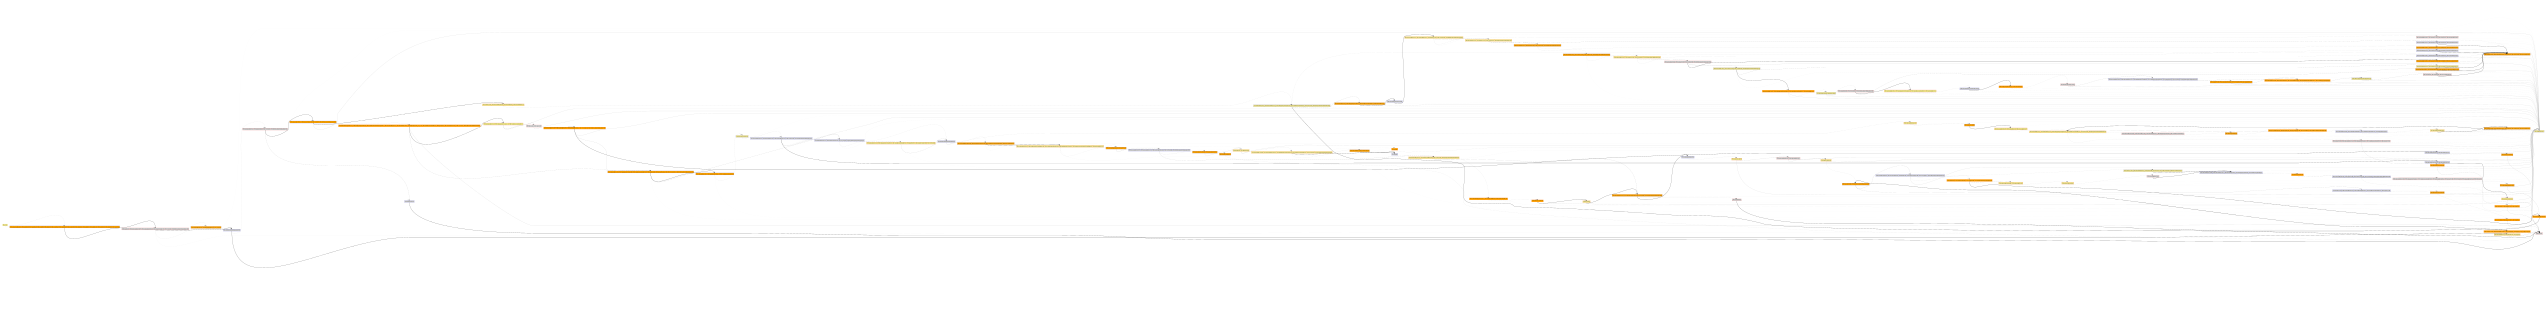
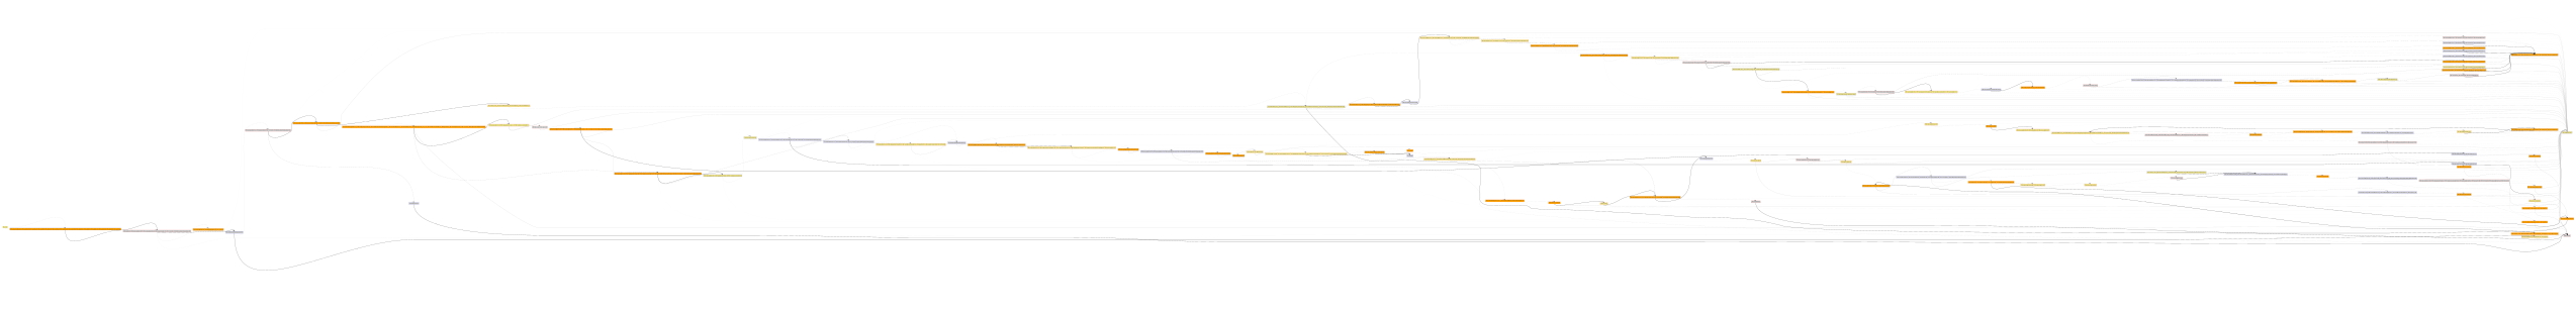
  digraph {
    fontname="Noto Serif"
    rankdir=LR
    node [color=blue fillcolor=orange fontname="Noto Serif" shape=record style=filled]
    edge [fontname="Noto Serif" headport=n style=dotted tailport=s]
    n1 [fillcolor=khaki label=BB_entry63 shape=none]
    n2 [label="{7235: constant[undefined,v1]|7236: vardecl['_f0']|7237: vardecl['res']|7238: vardecl['i']|7239: vardecl['c']|7240: vardecl['hex']|7241: vardecl['me']|7242: vardecl['_f6']|7243: vardecl['res']|7244: vardecl['i']|7245: vardecl['val']|7246: vardecl['m']|7247: vardecl['k']|7248: vardecl['_fa']}"]
    n3 [color=red fillcolor=lightgrey label="{7249: typeof['o',v2]|7250: write-variable[v2,'_f0']*|7251: read-variable['_f0',v4,-]|7252: constant[\"number\",v5]|7253: ==[v4,v5,v3]|7254: if[v3](true-block:1321,false-block:1320)}"]
    n4 [fillcolor=lightgrey label="{7258: if[v3](true-block:1322,false-block:1323)}"]
    n5 [label="{7255: read-variable['_f0',v4,-]|7256: constant[\"boolean\",v5]|7257: ==[v4,v5,v3]}"]
    n6 [fillcolor=khaki label="{7589: exceptional-return}"]
    n7 [color=red fillcolor=khaki label="{7259: read-variable['o',v4,-]|7260: constant[\"\",v5]|7261: +[v4,v5,v1]}"]
    n8 [color=red fillcolor=lightgrey label="{7262: read-variable['o',v5,-]|7263: constant[null,v6]|7264: ===[v5,v6,v4]|7265: if[v4](true-block:1324,false-block:1325)}"]
    n9 [color=red fillcolor=lightgrey label="{7588: return[v1]}"]
    n10 [fillcolor=lightgrey label="{7266: constant[\"null\",v1]}"]
    n11 [label="{7267: read-variable['_f0',v8,-]|7268: constant[\"string\",v9]|7269: ==[v8,v9,v7]|7270: if[v7](true-block:1326,false-block:1359)}"]
    n12 [color=red fillcolor=khaki label="{7271: constant[\"\",v10]|7272: write-variable[v10,'res']*|7273: constant[0.0,v12]|7274: write-variable[v12,'i']*}"]
    n13 [color=red label="{7393: read-variable['arguments',v5,-]|7394: read-property[v5,'callee',v4]|7395: \<variable-non-null-undef\>['arguments']|7396: write-variable[v4,'me']*|7397: read-variable['o',v10,-]|7398: read-property[v10,'__json__',v9]|7399: \<variable-non-null-undef\>['o']|7400: typeof[v9,v7]|7401: constant[\"function\",v8]|7402: ==[v7,v8,v6]|7403: if[v6](true-block:1360,false-block:1365)}"]
    n14 [fillcolor=khaki label="{7275: read-variable['i',v13,-]|7276: read-variable['o',v15,-]|7277: read-property[v15,'length',v14]|7278: \<variable-non-null-undef\>['o']|7279: \<[v13,v14,v11]|7280: if[v11](true-block:1328,false-block:1329)}"]
    n15 [color=red fillcolor=khaki label="{7404: read-variable['o',v13,-]|7405: read-property[v13,'__json__',-]|7406: \<variable-non-null-undef\>['o']}"]
    n16 [label="{7416: read-variable['o',v15,-]|7417: read-property[v15,'json',v14]|7418: \<variable-non-null-undef\>['o']|7419: typeof[v14,v12]|7420: constant[\"function\",v13]|7421: ==[v12,v13,v11]|7422: if[v11](true-block:1366,false-block:1371)}"]
    n17 [label="{7281: read-variable['o',v18,-]|7282: read-property[v18,'charAt',-]|7283: \<variable-non-null-undef\>['o']|7284: read-variable['i',v19,-]}"]
    n18 [color=red label="{7285: constant[\"\\\"\",v18]|7286: read-variable['res',v19,-]|7287: +[v18,v19,v16]|7288: constant[\"\\\"\",v17]|7289: +[v16,v17,v1]}"]
    n19 [color=red fillcolor=lightgrey label="{7407: call-o.__json__ [v13,'__json__',v11]}"]
-   n20 [label="{7423: read-variable['o',v18,-]|7424: read-property[v18,'json',-]|7425: \<variable-non-null-undef\>['o']}"]
+   n20 [fillcolor=khaki label="{7423: read-variable['o',v18,-]|7424: read-property[v18,'json',-]|7425: \<variable-non-null-undef\>['o']}"]
    n21 [fillcolor=lightgrey label="{7435: read-variable['_f0',v17,-]|7436: constant[\"function\",v18]|7437: !=[v17,v18,v16]|7438: if[v16](true-block:1372,false-block:1373)}"]
    n22 [fillcolor=lightgrey label="{7290: call-o.charAt [v18,'charAt',v19,v16]}"]
    n23 [color=red fillcolor=khaki label="{7291: write-variable[v16,'c']*|7292: read-variable['c',v21,-]|7293: constant[\"\\\"\",v22]|7294: ==[v21,v22,v20]|7295: if[v20](true-block:1332,false-block:1333)}"]
    n24 [color=red fillcolor=lightgrey label="{7296: read-variable['res',v24,-]|7297: constant[\"\\\\\\\"\",v25]|7298: +[v24,v25,v23]|7299: write-variable[v23,'res']*}"]
    n25 [color=red fillcolor=khaki label="{7300: read-variable['c',v24,-]|7301: constant[\"\\\\\",v25]|7302: ==[v24,v25,v23]|7303: if[v23](true-block:1334,false-block:1335)}"]
    n26 [label="{7388: constant[1.0,v23]|7389: read-variable['i',v24,-]|7390: +[v24,v25]|7391: +[v25,v23,v26]|7392: write-variable[v26,'i']}"]
    n27 [fillcolor=lightgrey label="{7304: read-variable['res',v27,-]|7305: constant[\"\\\\\\\\\",v28]|7306: +[v27,v28,v26]|7307: write-variable[v26,'res']*}"]
    n28 [label="{7308: read-variable['c',v27,-]|7309: constant[\"\\b\",v28]|7310: ==[v27,v28,v26]|7311: if[v26](true-block:1336,false-block:1337)}"]
    n29 [label="{7312: read-variable['res',v30,-]|7313: constant[\"\\\\b\",v31]|7314: +[v30,v31,v29]|7315: write-variable[v29,'res']*}"]
    n30 [label="{7316: read-variable['c',v30,-]|7317: constant[\"\\f\",v31]|7318: ==[v30,v31,v29]|7319: if[v29](true-block:1338,false-block:1339)}"]
    n31 [fillcolor=lightgrey label="{7320: read-variable['res',v33,-]|7321: constant[\"\\\\f\",v34]|7322: +[v33,v34,v32]|7323: write-variable[v32,'res']*}"]
    n32 [color=red fillcolor=khaki label="{7324: read-variable['c',v33,-]|7325: constant[\"\\n\",v34]|7326: ==[v33,v34,v32]|7327: if[v32](true-block:1340,false-block:1341)}"]
    n33 [fillcolor=lightgrey label="{7328: read-variable['res',v36,-]|7329: constant[\"\\\\n\",v37]|7330: +[v36,v37,v35]|7331: write-variable[v35,'res']*}"]
    n34 [color=red fillcolor=lightgrey label="{7332: read-variable['c',v36,-]|7333: constant[\"\\r\",v37]|7334: ==[v36,v37,v35]|7335: if[v35](true-block:1342,false-block:1343)}"]
    n35 [label="{7336: read-variable['res',v39,-]|7337: constant[\"\\\\r\",v40]|7338: +[v39,v40,v38]|7339: write-variable[v38,'res']*}"]
    n36 [fillcolor=khaki label="{7340: read-variable['c',v39,-]|7341: constant[\"\\t\",v40]|7342: ==[v39,v40,v38]|7343: if[v38](true-block:1344,false-block:1345)}"]
    n37 [fillcolor=khaki label="{7344: read-variable['res',v42,-]|7345: constant[\"\\\\t\",v43]|7346: +[v42,v43,v41]|7347: write-variable[v41,'res']*}"]
    n38 [color=red label="{7348: read-variable['o',v45,-]|7349: read-property[v45,'charCodeAt',-]|7350: \<variable-non-null-undef\>['o']|7351: read-variable['i',v46,-]}"]
    n39 [fillcolor=khaki label="{7352: call-o.charCodeAt [v45,'charCodeAt',v46,v42]}"]
    n40 [color=red fillcolor=lightgrey label="{7353: constant[31.0,v43]|7354: \<=[v42,v43,v41]|7355: if[v41](true-block:1348,false-block:1349)}"]
    n41 [color=red fillcolor=khaki label="{7356: read-variable['o',v51,-]|7357: read-property[v51,'charCodeAt',-]|7358: \<variable-non-null-undef\>['o']|7359: read-variable['i',v52,-]}"]
    n42 [label="{7360: read-variable['res',v48,-]|7361: read-variable['c',v49,-]|7362: +[v48,v49,v47]|7363: write-variable[v47,'res']*}"]
    n43 [fillcolor=lightgrey label="{7364: call-o.charCodeAt [v51,'charCodeAt',v52,v49]}"]
    n44 [color=red label="{7365: read-property[v49,'toString',-]|7366: constant[16.0,v53]}"]
    n45 [color=red fillcolor=lightgrey label="{7367: call-null [v49,'toString',v53,v47]}"]
    n46 [fillcolor=lightgrey label="{7368: write-variable[v47,'hex']*|7369: read-variable['hex',v57,-]|7370: read-property[v57,'length',v55]|7371: \<variable-non-null-undef\>['hex']|7372: constant[2.0,v56]|7373: \<[v55,v56,v54]|7374: if[v54](true-block:1354,false-block:1355)}"]
    n47 [label="{7375: constant[\"0\",v59]|7376: read-variable['hex',v60,-]|7377: +[v59,v60,v58]|7378: write-variable[v58,'hex']*}"]
    n48 [color=red label="{7379: read-variable['res',v59,-]|7380: constant[\"\\\\u00\",v61]|7381: read-variable['hex',v64,-]|7382: read-property[v64,'toUpperCase',-]|7383: \<variable-non-null-undef\>['hex']}"]
    n49 [fillcolor=khaki label="{7384: call-hex.toUpperCase [v64,'toUpperCase',v62]}"]
    n50 [color=red fillcolor=lightgrey label="{7385: +[v61,v62,v60]|7386: +[v59,v60,v58]|7387: write-variable[v58,'res']*}"]
    n51 [color=red label="{7408: write-variable[v11,'_f6']*|7409: read-variable['o',v15,-]|7410: read-variable['_f6',v16,-]|7411: !==[v15,v16,v14]|7412: if[v14](true-block:1363,false-block:1365)}"]
    n52 [fillcolor=khaki label="{7426: call-o.json [v18,'json',v16]}"]
    n53 [fillcolor=lightgrey label="{7445: if[v16](true-block:1374,false-block:1387)}"]
    n54 [color=red fillcolor=khaki label="{7439: read-variable['o',v22,-]|7440: read-property[v22,'length',v21]|7441: \<variable-non-null-undef\>['o']|7442: typeof[v21,v19]|7443: constant[\"number\",v20]|7444: ==[v19,v20,v16]}"]
    n55 [fillcolor=lightgrey label="{7413: read-variable['me',v18,v17]|7414: read-variable['_f6',v19,-]}"]
    n56 [label="{7415: call-me [v17,v18,v19,v1]}"]
    n57 [fillcolor=lightgrey label="{7427: write-variable[v16,'_f6']*|7428: read-variable['o',v20,-]|7429: read-variable['_f6',v21,-]|7430: !==[v20,v21,v19]|7431: if[v19](true-block:1369,false-block:1371)}"]
    n58 [color=red fillcolor=khaki label="{7446: read-variable['Array',v20,-]}"]
    n59 [label="{7487: read-variable['MochiKit',v20,-]|7488: read-property[v20,'Base',v19]|7489: \<variable-non-null-undef\>['MochiKit']|7490: write-variable[v19,'m']*}"]
    n60 [fillcolor=lightgrey label="{7432: read-variable['me',v23,v22]|7433: read-variable['_f6',v24,-]}"]
    n61 [color=red fillcolor=khaki label="{7434: call-me [v22,v23,v24,v1]}"]
    n62 [label="{7447: construct [-,v20,v19]}"]
    n63 [color=red fillcolor=khaki label="{7491: read-variable['m',v24,-]|7492: read-property[v24,'jsonRegistry',v23]|7493: \<variable-non-null-undef\>['m']|7494: read-property[v23,'match',-]|7495: \<property-non-null-undef\>[v24,'jsonRegistry']|7496: read-variable['o',v25,-]}"]
    n64 [color=red fillcolor=khaki label="{7448: write-variable[v19,'res']*|7449: constant[0.0,v22]|7450: write-variable[v22,'i']*}"]
    n65 [label="{7497: call-m.jsonRegistry.match [v23,'match',v25,v21]}"]
    n66 [color=red fillcolor=khaki label="{7510: catch[e,v21]|7511: begin-with[v21]}"]
    n67 [color=red fillcolor=khaki label="{7451: read-variable['i',v23,-]|7452: read-variable['o',v25,-]|7453: read-property[v25,'length',v24]|7454: \<variable-non-null-undef\>['o']|7455: \<[v23,v24,v21]|7456: if[v21](true-block:1378,false-block:1379)}"]
    n68 [color=red fillcolor=lightgrey label="{7457: read-variable['me',v28,v27]|7458: read-variable['o',v30,-]|7459: read-variable['i',v31,-]|7460: read-property[v30,v31,v29]|7461: \<variable-non-null-undef\>['o']}"]
    n69 [color=red fillcolor=lightgrey label="{7462: constant[\"[\",v28]|7463: read-variable['res',v31,-]|7464: read-property[v31,'join',-]|7465: \<variable-non-null-undef\>['res']|7466: constant[\", \",v32]}"]
    n70 [label="{7467: call-me [v27,v28,v29,v26]}"]
    n71 [color=red label="{7483: call-res.join [v31,'join',v32,v29]}"]
    n72 [color=red label="{7468: write-variable[v26,'val']*|7469: typeof['val',v33]|7470: constant[\"string\",v34]|7471: !=[v33,v34,v32]|7472: if[v32](true-block:1377,false-block:1382)}"]
    n73 [color=red label="{7484: +[v28,v29,v26]|7485: constant[\"]\",v27]|7486: +[v26,v27,v1]}"]
    n74 [fillcolor=lightgrey label="{7473: read-variable['res',v36,-]|7474: read-property[v36,'push',-]|7475: \<variable-non-null-undef\>['res']|7476: read-variable['val',v37,-]}"]
    n75 [color=red fillcolor=khaki label="{7477: call-res.push [v36,'push',v37,-]*}"]
    n76 [label="{7478: constant[1.0,v38]|7479: read-variable['i',v39,-]|7480: +[v39,v40]|7481: +[v40,v38,v41]|7482: write-variable[v41,'i']}"]
    n77 [fillcolor=lightgrey label="{7498: write-variable[v21,'_f6']*|7499: read-variable['o',v27,-]|7500: read-variable['_f6',v28,-]|7501: !==[v27,v28,v26]|7502: if[v26](true-block:1391,false-block:1393)}"]
    n78 [color=red fillcolor=khaki label="{7512: read-variable['e',v24,v22]|7513: read-variable['m',v26,v22]|7514: read-property[v26,'NotFound',v25]|7515: \<variable-non-null-undef\>['m']|7516: !=[v24,v25,v23]|7517: if[v23](true-block:1397,false-block:1398)}"]
    n79 [label="{7503: read-variable['me',v30,v29]|7504: read-variable['_f6',v31,-]}"]
    n80 [color=red fillcolor=khaki label="{7506: read-variable['_f0',v24,-]|7507: constant[\"undefined\",v25]|7508: ==[v24,v25,v23]|7509: if[v23](true-block:1399,false-block:1402)}"]
    n81 [label="{7519: read-variable['e',v27,v22]|7520: throw[v27]*}"]
    n82 [fillcolor=lightgrey label="{7521: end-with}"]
    n83 [color=red label="{7518: end-with}"]
    n84 [label="{7505: call-me [v29,v30,v31,v1]}"]
    n85 [color=red label="{7522: read-variable['TypeError',v27,-]|7523: constant[\"undefined can not be serialized as JSON\",v28]}"]
    n86 [label="{7526: read-variable['_f0',v27,-]|7527: constant[\"function\",v28]|7528: ==[v27,v28,v26]|7529: if[v26](true-block:1403,false-block:1404)}"]
    n87 [color=red label="{7524: construct [-,v27,v28,v26]}"]
    n88 [color=red fillcolor=lightgrey label="{7530: constant[null,v1]}"]
    n89 [fillcolor=lightgrey label="{7531: read-variable['Array',v30,-]}"]
    n90 [color=red fillcolor=khaki label="{7525: throw[v26]*}"]
    n91 [color=red fillcolor=khaki label="{7532: construct [-,v30,v29]}"]
    n92 [color=red fillcolor=lightgrey label="{7533: write-variable[v29,'res']*|7534: read-variable['o',v32,-]}"]
    n93 [color=red fillcolor=khaki label="{7535: begin-for-in[v32,v33]}"]
    n94 [label="{7536: has-next[v33,v34]|7537: if[v34](true-block:1409,false-block:1421)}"]
    n95 [fillcolor=lightgrey label="{7538: next-property[v33,v35]|7539: write-variable[v35,'k']|7540: typeof['k',v37]|7541: constant[\"number\",v38]|7542: ==[v37,v38,v36]|7543: if[v36](true-block:1410,false-block:1411)}"]
    n96 [fillcolor=lightgrey label="{7579: constant[\"\\\{\",v38]|7580: read-variable['res',v41,-]|7581: read-property[v41,'join',-]|7582: \<variable-non-null-undef\>['res']|7583: constant[\", \",v42]}"]
    n97 [fillcolor=khaki label="{7544: constant[\"\\\"\",v42]|7545: read-variable['k',v43,-]|7546: +[v42,v43,v40]|7547: constant[\"\\\"\",v41]|7548: +[v40,v41,v39]|7549: write-variable[v39,'_fa']*}"]
    n98 [color=red label="{7550: typeof['k',v40]|7551: constant[\"string\",v41]|7552: ==[v40,v41,v39]|7553: if[v39](true-block:1412,false-block:1420)}"]
    n99 [label="{7584: call-res.join [v41,'join',v42,v39]}"]
    n100 [fillcolor=lightgrey label="{7558: read-variable['me',v41,v40]|7559: read-variable['o',v43,-]|7560: read-variable['k',v44,-]|7561: read-property[v43,v44,v42]|7562: \<variable-non-null-undef\>['o']}"]
    n101 [color=red fillcolor=khaki label="{7554: read-variable['me',v44,v43]|7555: read-variable['k',v45,-]}"]
    n102 [color=red label="{7578: end-for-in(begin-node:7535)}"]
    n103 [color=red label="{7585: +[v38,v39,v36]|7586: constant[\"\\\}\",v37]|7587: +[v36,v37,v1]}"]
    n104 [color=red label="{7563: call-me [v40,v41,v42,v39]}"]
    n105 [color=red fillcolor=khaki label="{7556: call-me [v43,v44,v45,v42]}"]
    n106 [fillcolor=lightgrey label="{7564: write-variable[v39,'val']*|7565: typeof['val',v46]|7566: constant[\"string\",v47]|7567: !=[v46,v47,v45]|7568: if[v45](true-block:1420,false-block:1418)}"]
    n107 [color=red fillcolor=lightgrey label="{7557: write-variable[v42,'_fa']*}"]
    n108 [color=red fillcolor=lightgrey label="{7569: read-variable['res',v49,-]|7570: read-property[v49,'push',-]|7571: \<variable-non-null-undef\>['res']|7572: read-variable['_fa',v53,-]|7573: constant[\":\",v54]|7574: +[v53,v54,v51]|7575: read-variable['val',v52,-]|7576: +[v51,v52,v50]}"]
    n109 [label="{7577: call-res.push [v49,'push',v50,-]*}"]
    n1 -> n2 [headlabel="    1318"]
    n2 -> n3 [headlabel="      1319" style=bold]
    n3 -> n4 [headlabel="      1321" style=bold]
    n3 -> n5 [headlabel="      1320"]
    n3 -> n6 [color=gray headlabel="      1425" style=dashed]
    n4 -> n7 [headlabel="      1322" style=bold]
    n4 -> n8 [headlabel="      1323"]
    n5 -> n4 [style=dashed]
    n5 -> n6 [color=gray]
    n7 -> n6 [color=gray style=dashed]
    n7 -> n9 [headlabel="      1424" style=dashed]
    n8 -> n6 [color=gray]
    n8 -> n10 [headlabel="      1324" style=dashed]
    n8 -> n11 [headlabel="      1325" style=bold]
    n10 -> n9 [style=bold]
    n11 -> n6 [color=gray style=bold]
    n11 -> n12 [headlabel="      1326" style=bold]
    n11 -> n13 [headlabel="      1359"]
    n12 -> n14 [headlabel="      1327"]
    n13 -> n6 [color=gray style=bold]
    n13 -> n15 [headlabel="      1360" style=bold]
    n13 -> n16 [headlabel="      1365" style=dashed]
    n14 -> n6 [color=gray style=dashed]
    n14 -> n17 [headlabel="      1328" style=dashed]
    n14 -> n18 [headlabel="      1329" style=bold]
    n15 -> n6 [color=gray style=bold]
    n15 -> n19 [headlabel="      1361" style=dashed]
    n16 -> n6 [color=gray]
    n16 -> n20 [headlabel="      1366" style=bold]
    n16 -> n21 [headlabel="      1371" style=dashed]
    n17 -> n6 [color=gray style=bold]
    n17 -> n22 [headlabel="      1330" style=bold]
    n18 -> n6 [color=gray style=dashed]
    n18 -> n9 [style=dashed]
    n19 -> n6 [color=gray style=bold]
    n19 -> n51 [headlabel="      1362" style=bold]
    n20 -> n6 [color=gray]
    n20 -> n52 [headlabel="      1367"]
    n21 -> n6 [color=gray style=dashed]
    n21 -> n53 [headlabel="      1373"]
    n21 -> n54 [headlabel="      1372" style=dashed]
    n22 -> n6 [color=gray]
    n22 -> n23 [headlabel="      1331" style=bold]
    n23 -> n6 [color=gray style=dashed]
    n23 -> n24 [headlabel="      1332"]
    n23 -> n25 [headlabel="      1333" style=dashed]
    n24 -> n6 [color=gray]
    n24 -> n26 [headlabel="      1358"]
    n25 -> n6 [color=gray]
    n25 -> n27 [headlabel="      1334" style=dashed]
    n25 -> n28 [headlabel="      1335" style=dashed]
    n26 -> n6 [color=gray style=dashed]
    n26 -> n14
    n27 -> n6 [color=gray style=dashed]
    n27 -> n26 [style=bold]
    n28 -> n6 [color=gray]
    n28 -> n29 [headlabel="      1336"]
    n28 -> n30 [headlabel="      1337"]
    n29 -> n6 [color=gray style=dashed]
    n29 -> n26
    n30 -> n6 [color=gray]
    n30 -> n31 [headlabel="      1338"]
    n30 -> n32 [headlabel="      1339"]
    n31 -> n6 [color=gray style=bold]
    n31 -> n26 [style=bold]
    n32 -> n6 [color=gray]
    n32 -> n33 [headlabel="      1340"]
    n32 -> n34 [headlabel="      1341" style=dashed]
    n33 -> n6 [color=gray style=bold]
    n33 -> n26
    n34 -> n6 [color=gray style=bold]
    n34 -> n35 [headlabel="      1342" style=bold]
    n34 -> n36 [headlabel="      1343"]
    n35 -> n6 [color=gray]
    n35 -> n26 [style=dashed]
    n36 -> n6 [color=gray style=dashed]
    n36 -> n37 [headlabel="      1344" style=dashed]
    n36 -> n38 [headlabel="      1345" style=bold]
    n37 -> n6 [color=gray]
    n37 -> n26 [style=bold]
    n38 -> n6 [color=gray style=bold]
    n38 -> n39 [headlabel="      1346"]
    n39 -> n6 [color=gray style=bold]
    n39 -> n40 [headlabel="      1347"]
    n40 -> n6 [color=gray style=dashed]
    n40 -> n41 [headlabel="      1348" style=bold]
    n40 -> n42 [headlabel="      1349" style=dashed]
    n41 -> n6 [color=gray style=dashed]
    n41 -> n43 [headlabel="      1350"]
    n42 -> n6 [color=gray style=bold]
    n42 -> n26 [style=bold]
    n43 -> n6 [color=gray style=dashed]
    n43 -> n44 [headlabel="      1351" style=bold]
    n44 -> n6 [color=gray style=dashed]
    n44 -> n45 [headlabel="      1352"]
    n45 -> n6 [color=gray style=bold]
    n45 -> n46 [headlabel="      1353" style=dashed]
    n46 -> n6 [color=gray]
    n46 -> n47 [headlabel="      1354"]
    n46 -> n48 [headlabel="      1355" style=dashed]
    n47 -> n6 [color=gray style=bold]
    n47 -> n48 [style=dashed]
    n48 -> n6 [color=gray style=bold]
    n48 -> n49 [headlabel="      1356" style=dashed]
    n49 -> n6 [color=gray style=bold]
    n49 -> n50 [headlabel="      1357" style=dashed]
    n50 -> n6 [color=gray]
    n50 -> n26 [style=bold]
    n51 -> n6 [color=gray style=bold]
    n51 -> n16 [style=dashed]
    n51 -> n55 [headlabel="      1363" style=bold]
    n52 -> n6 [color=gray]
    n52 -> n57 [headlabel="      1368"]
    n53 -> n58 [headlabel="      1374"]
    n53 -> n59 [headlabel="      1387"]
    n54 -> n6 [color=gray]
    n54 -> n53 [style=dashed]
    n55 -> n6 [color=gray style=bold]
    n55 -> n56 [headlabel="      1364"]
    n56 -> n6 [color=gray style=dashed]
    n56 -> n9 [style=dashed]
    n57 -> n6 [color=gray style=bold]
    n57 -> n21
    n57 -> n60 [headlabel="      1369" style=bold]
    n58 -> n6 [color=gray style=dashed]
    n58 -> n62 [headlabel="      1375"]
    n59 -> n6 [color=gray style=dashed]
    n59 -> n63 [headlabel="      1388" style=bold]
    n60 -> n6 [color=gray style=bold]
    n60 -> n61 [headlabel="      1370" style=bold]
    n61 -> n6 [color=gray style=bold]
    n61 -> n9 [style=dashed]
    n62 -> n6 [color=gray]
    n62 -> n64 [headlabel="      1376" style=bold]
    n63 -> n65 [headlabel="      1389"]
    n63 -> n66 [color=gray headlabel="      1394" style=dashed]
    n64 -> n67 [headlabel="      1377"]
    n65 -> n66 [color=gray style=dashed]
    n65 -> n77 [headlabel="      1390" style=dashed]
    n66 -> n6 [color=gray style=bold]
    n66 -> n78 [headlabel="      1395"]
    n67 -> n6 [color=gray]
    n67 -> n68 [headlabel="      1378"]
    n67 -> n69 [headlabel="      1379"]
    n68 -> n6 [color=gray style=dashed]
    n68 -> n70 [headlabel="      1380"]
    n69 -> n6 [color=gray style=dashed]
    n69 -> n71 [headlabel="      1385" style=dashed]
    n70 -> n6 [color=gray]
    n70 -> n72 [headlabel="      1381"]
    n71 -> n6 [color=gray style=bold]
    n71 -> n73 [headlabel="      1386" style=dashed]
    n72 -> n6 [color=gray]
    n72 -> n67 [style=dashed]
    n72 -> n74 [headlabel="      1382"]
    n73 -> n6 [color=gray style=bold]
    n73 -> n9 [style=dashed]
    n74 -> n6 [color=gray style=dashed]
    n74 -> n75 [headlabel="      1383"]
    n75 -> n6 [color=gray style=bold]
    n75 -> n76 [headlabel="      1384" style=bold]
    n76 -> n6 [color=gray style=dashed]
    n76 -> n67 [style=bold]
    n77 -> n66 [color=gray]
    n77 -> n79 [headlabel="      1391"]
    n77 -> n80 [headlabel="      1393" style=dashed]
    n78 -> n81 [headlabel="      1397"]
    n78 -> n82 [headlabel="      1398" style=bold]
    n78 -> n83 [color=gray headlabel="      1396" style=dashed]
    n79 -> n66 [color=gray style=bold]
    n79 -> n84 [headlabel="      1392"]
    n80 -> n6 [color=gray style=dashed]
    n80 -> n85 [headlabel="      1399"]
    n80 -> n86 [headlabel="      1402" style=dashed]
    n81 -> n82 [style=bold]
    n81 -> n83 [color=gray]
    n82 -> n80
    n83 -> n6
    n84 -> n9
    n84 -> n66 [color=gray style=dashed]
    n85 -> n6 [color=gray style=dashed]
    n85 -> n87 [headlabel="      1400"]
    n86 -> n6 [color=gray style=dashed]
    n86 -> n88 [headlabel="      1403"]
    n86 -> n89 [headlabel="      1404" style=bold]
    n87 -> n6 [color=gray style=bold]
    n87 -> n90 [headlabel="      1401" style=bold]
    n88 -> n9 [style=bold]
    n89 -> n6 [color=gray]
    n89 -> n91 [headlabel="      1405"]
    n90 -> n6 [color=gray]
    n90 -> n86 [style=bold]
    n91 -> n6 [color=gray style=bold]
    n91 -> n92 [headlabel="      1406" style=dashed]
    n92 -> n6 [color=gray style=bold]
    n92 -> n93 [headlabel="      1407" style=dashed]
    n93 -> n6 [color=gray style=bold]
    n93 -> n94 [headlabel="      1408"]
    n94 -> n95 [headlabel="      1409" style=dashed]
    n94 -> n96 [headlabel="      1421" style=dashed]
    n95 -> n6 [color=gray style=bold]
    n95 -> n97 [headlabel="      1410"]
    n95 -> n98 [headlabel="      1411"]
    n96 -> n6 [color=gray]
    n96 -> n99 [headlabel="      1422"]
    n97 -> n6 [color=gray style=dashed]
    n97 -> n100 [headlabel="      1415" style=bold]
    n98 -> n6 [color=gray]
    n98 -> n101 [headlabel="      1412" style=dashed]
    n98 -> n102 [headlabel="      1420" style=bold]
    n99 -> n6 [color=gray style=bold]
    n99 -> n103 [headlabel="      1423"]
    n100 -> n6 [color=gray]
    n100 -> n104 [headlabel="      1416"]
    n101 -> n6 [color=gray]
    n101 -> n105 [headlabel="      1413"]
    n102 -> n94 [style=bold]
    n103 -> n6 [color=gray]
    n103 -> n9 [style=dashed]
    n104 -> n6 [color=gray]
    n104 -> n106 [headlabel="      1417" style=dashed]
    n105 -> n6 [color=gray]
    n105 -> n107 [headlabel="      1414"]
    n106 -> n6 [color=gray]
    n106 -> n102
    n106 -> n108 [headlabel="      1418" style=dashed]
    n107 -> n100 [style=bold]
    n108 -> n6 [color=gray style=dashed]
    n108 -> n109 [headlabel="      1419"]
    n109 -> n6 [color=gray style=bold]
    n109 -> n102 [style=dashed]
  }
